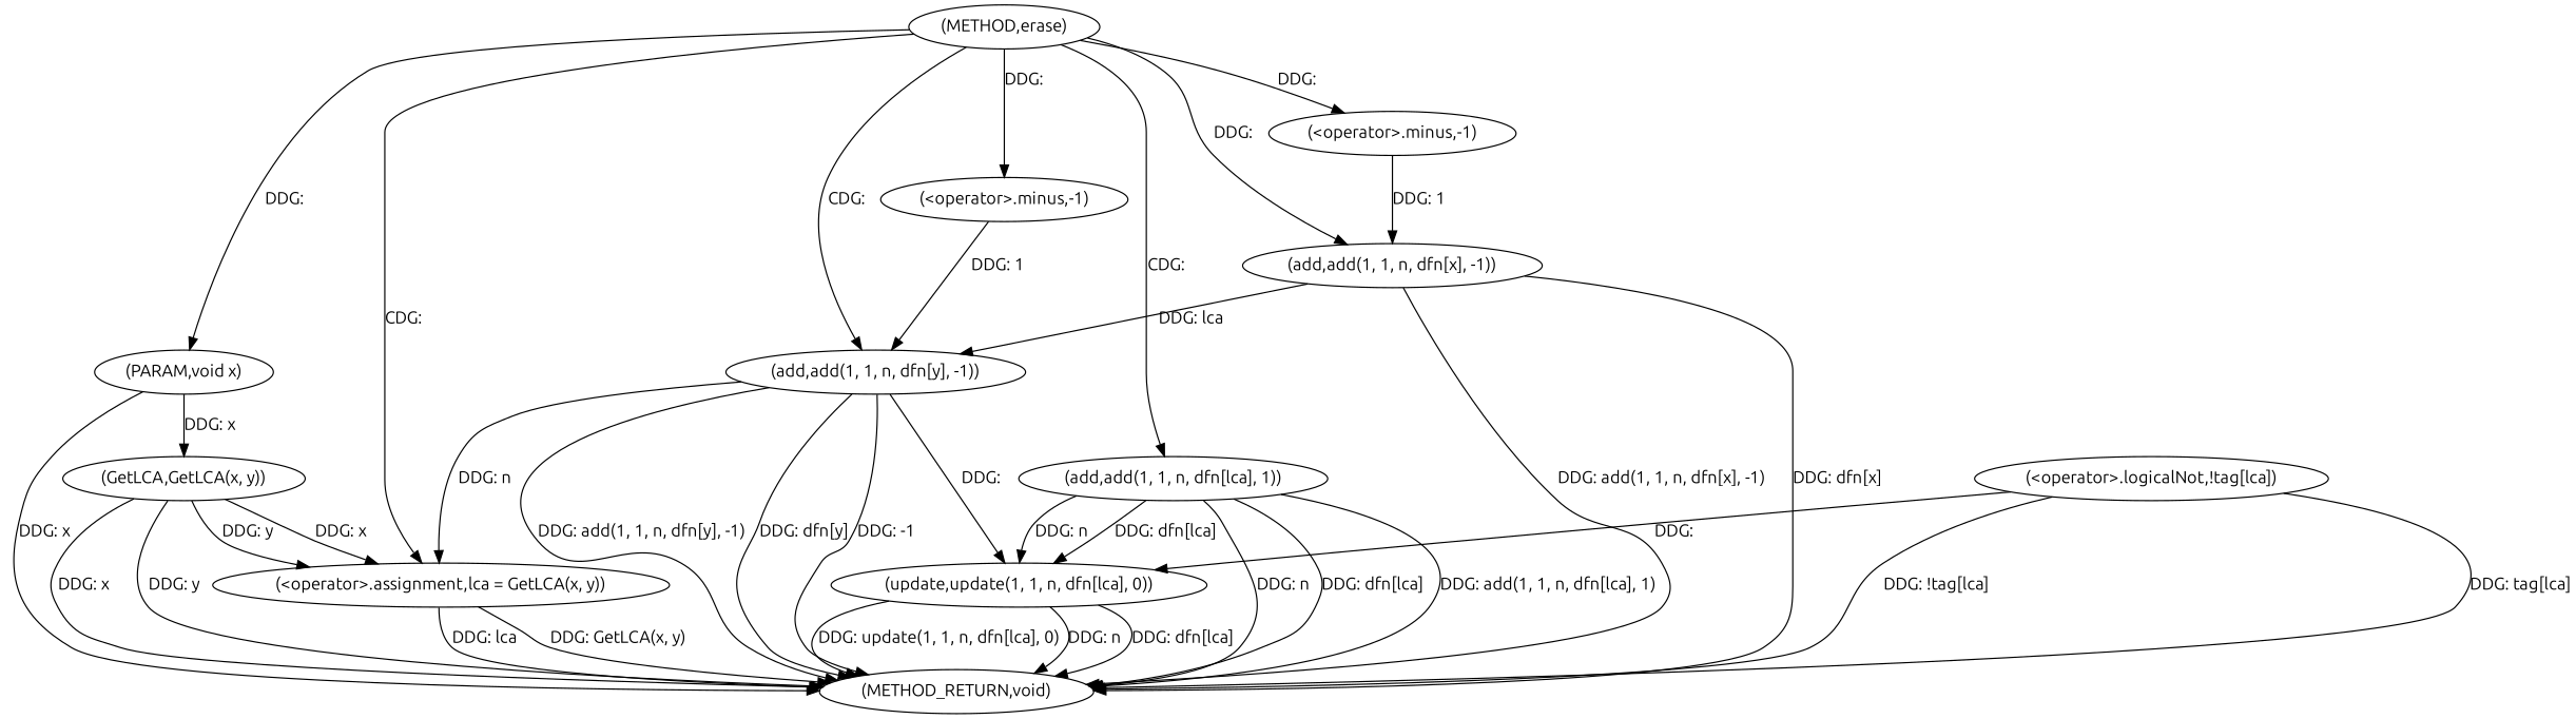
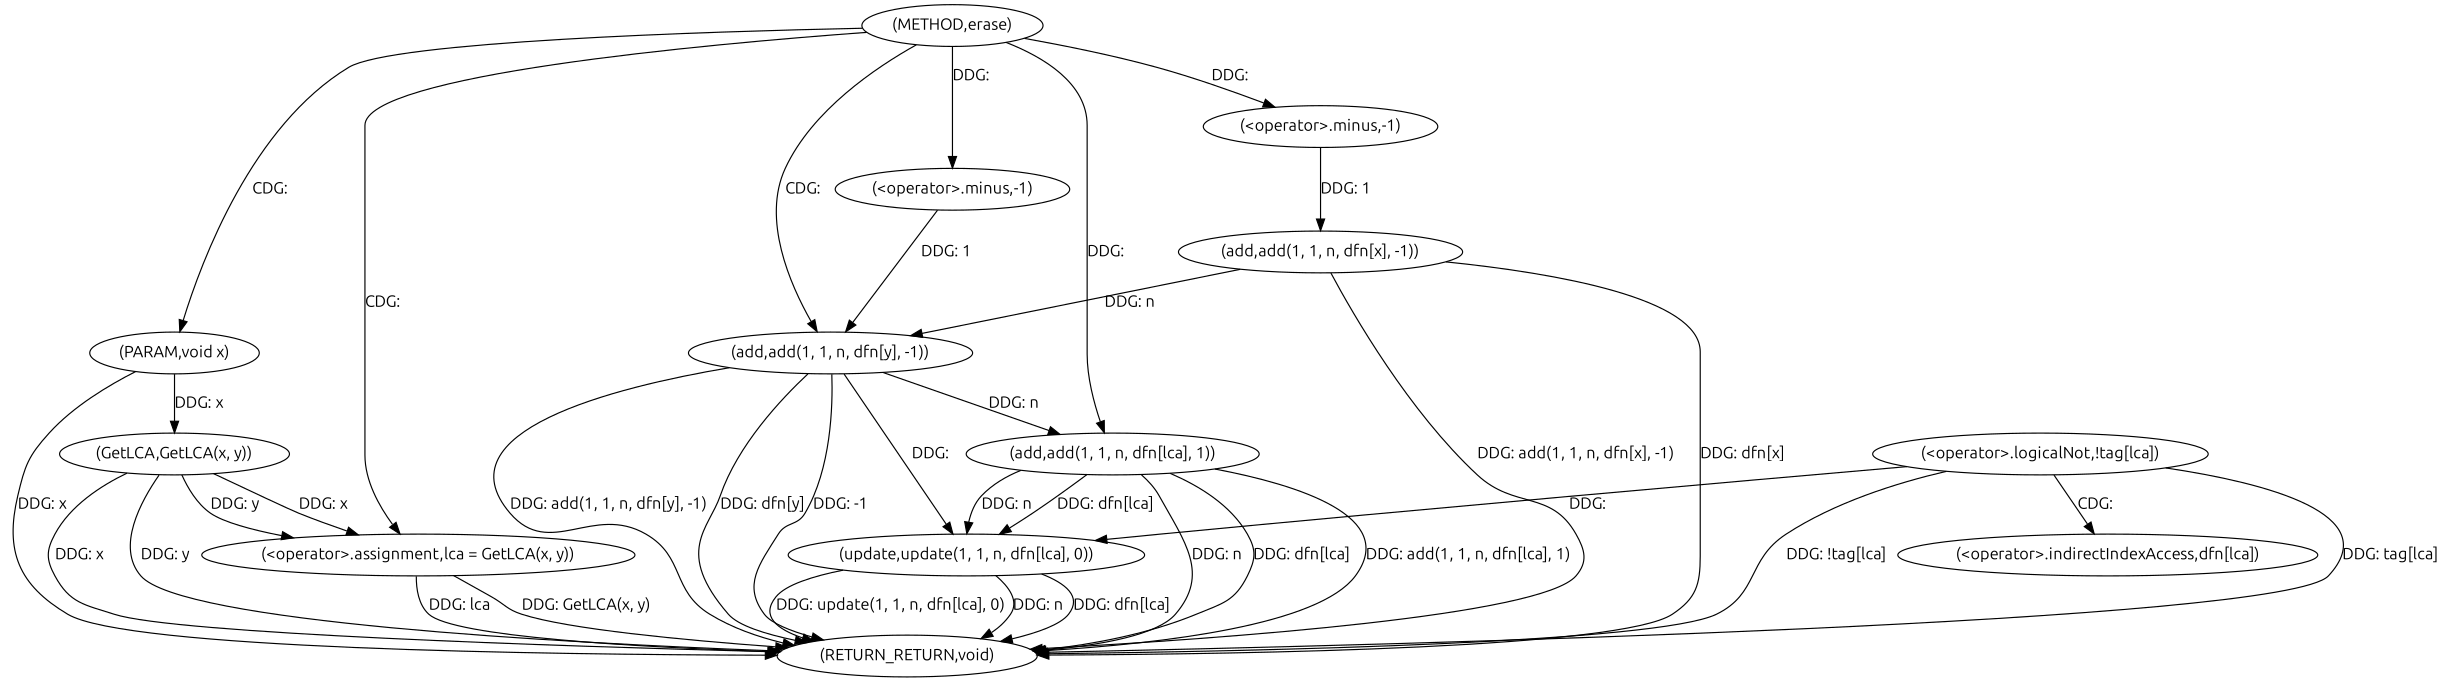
  digraph {
    fontname=Ubuntu
    node [fontname=Ubuntu]
    edge [fontname=Ubuntu]
    n1 [label="(METHOD,erase)"]
    n2 [label="(PARAM,void x)"]
    n3 [label="(<operator>.assignment,lca = GetLCA(x, y))"]
    n4 [label="(add,add(1, 1, n, dfn[x], -1))"]
    n5 [label="(add,add(1, 1, n, dfn[y], -1))"]
    n6 [label="(add,add(1, 1, n, dfn[lca], 1))"]
    n7 [label="(<operator>.minus,-1)"]
    n8 [label="(<operator>.minus,-1)"]
    n9 [label="(GetLCA,GetLCA(x, y))"]
-   n10 [label="(METHOD_RETURN,void)"]
+   n10 [label="(RETURN_RETURN,void)"]
    n11 [label="(update,update(1, 1, n, dfn[lca], 0))"]
    n12 [label="(<operator>.logicalNot,!tag[lca])"]
-   n1 -> n2 [label="DDG: "]
+   n13 [label="(<operator>.indirectIndexAccess,dfn[lca])"]
+   n1 -> n2 [label="CDG: "]
    n1 -> n3 [label="CDG: "]
-   n1 -> n4 [label="DDG: "]
    n1 -> n5 [label="CDG: "]
-   n1 -> n6 [label="CDG: "]
+   n1 -> n6 [label="DDG: "]
    n1 -> n7 [label="DDG: "]
    n1 -> n8 [label="DDG: "]
    n2 -> n9 [label="DDG: x"]
    n2 -> n10 [label="DDG: x"]
    n3 -> n10 [label="DDG: lca"]
    n3 -> n10 [label="DDG: GetLCA(x, y)"]
-   n4 -> n5 [label="DDG: lca"]
+   n4 -> n5 [label="DDG: n"]
    n4 -> n10 [label="DDG: dfn[x]"]
    n4 -> n10 [label="DDG: add(1, 1, n, dfn[x], -1)"]
-   n5 -> n3 [label="DDG: n"]
+   n5 -> n6 [label="DDG: n"]
    n5 -> n10 [label="DDG: dfn[y]"]
    n5 -> n10 [label="DDG: -1"]
    n5 -> n10 [label="DDG: add(1, 1, n, dfn[y], -1)"]
    n5 -> n11 [label="DDG: "]
    n6 -> n10 [label="DDG: n"]
    n6 -> n10 [label="DDG: dfn[lca]"]
    n6 -> n10 [label="DDG: add(1, 1, n, dfn[lca], 1)"]
    n6 -> n11 [label="DDG: n"]
    n6 -> n11 [label="DDG: dfn[lca]"]
    n7 -> n4 [label="DDG: 1"]
    n8 -> n5 [label="DDG: 1"]
    n9 -> n3 [label="DDG: y"]
    n9 -> n3 [label="DDG: x"]
    n9 -> n10 [label="DDG: x"]
    n9 -> n10 [label="DDG: y"]
    n11 -> n10 [label="DDG: n"]
    n11 -> n10 [label="DDG: dfn[lca]"]
    n11 -> n10 [label="DDG: update(1, 1, n, dfn[lca], 0)"]
    n12 -> n10 [label="DDG: tag[lca]"]
    n12 -> n10 [label="DDG: !tag[lca]"]
    n12 -> n11 [label="DDG: "]
+   n12 -> n13 [label="CDG: "]
  }
